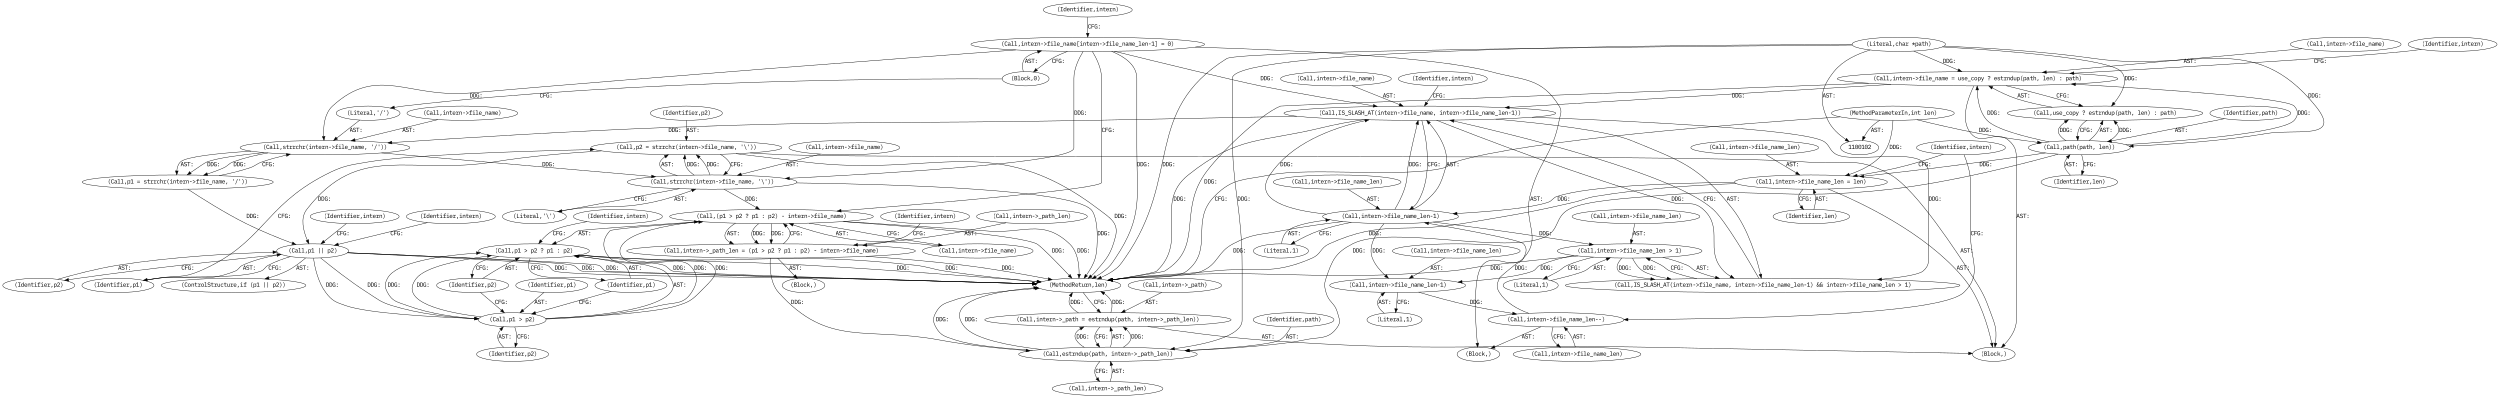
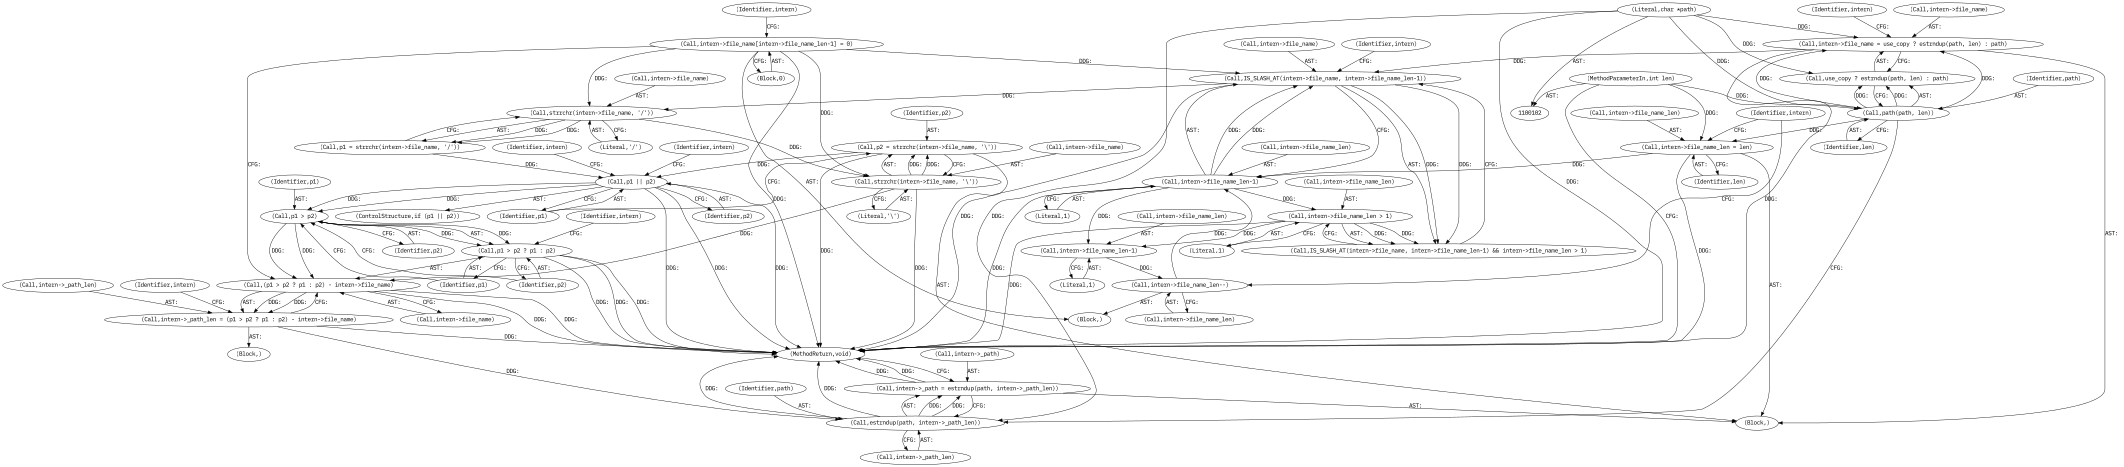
  digraph {
    fontname="IBM Plex Mono"
    node [fontname="IBM Plex Mono"]
    edge [fontname="IBM Plex Mono"]
    n1 [label="(Call,p2 = strrchr(intern->file_name, '\\'))"]
    n2 [label="(Call,strrchr(intern->file_name, '\\'))"]
    n3 [label="(Call,p1 || p2)"]
-   n4 [label="(MethodReturn,len)"]
+   n4 [label="(MethodReturn,void)"]
    n5 [label="(Block,)"]
    n6 [label="(Call,(p1 > p2 ? p1 : p2) - intern->file_name)"]
    n7 [label="(Literal,'\\')"]
    n8 [label="(Call,p1 > p2)"]
    n9 [label="(Identifier,p2)"]
    n10 [label="(Identifier,p1)"]
    n11 [label="(ControlStructure,if (p1 || p2))"]
    n12 [label="(Call,intern->_path = estrndup(path, intern->_path_len))"]
    n13 [label="(Call,intern->_path_len = (p1 > p2 ? p1 : p2) - intern->file_name)"]
    n14 [label="(Call,intern->file_name)"]
    n15 [label="(Call,strrchr(intern->file_name, '/'))"]
    n16 [label="(Literal,'/')"]
    n17 [label="(Call,p1 = strrchr(intern->file_name, '/'))"]
    n18 [label="(Call,intern->file_name[intern->file_name_len-1] = 0)"]
    n19 [label="(Call,IS_SLASH_AT(intern->file_name, intern->file_name_len-1))"]
    n20 [label="(Block,)"]
    n21 [label="(Block,0)"]
    n22 [label="(Call,intern->file_name_len-1)"]
    n23 [label="(Call,IS_SLASH_AT(intern->file_name, intern->file_name_len-1) && intern->file_name_len > 1)"]
    n24 [label="(Call,intern->file_name_len-1)"]
    n25 [label="(Call,intern->file_name_len > 1)"]
    n26 [label="(Literal,1)"]
    n27 [label="(Call,intern->file_name = use_copy ? estrndup(path, len) : path)"]
    n28 [label="(Call,use_copy ? estrndup(path, len) : path)"]
    n29 [label="(Call,path(path, len))"]
    n30 [label="(Call,intern->file_name_len = len)"]
    n31 [label="(Call,estrndup(path, intern->_path_len))"]
    n32 [label="(Identifier,len)"]
    n33 [label="(Identifier,len)"]
    n34 [label="(Call,intern->_path_len)"]
    n35 [label="(Literal,char *path)"]
    n36 [label=1100102]
    n37 [label="(MethodParameterIn,int len)"]
    n38 [label="(Call,intern->file_name_len--)"]
    n39 [label="(Literal,1)"]
    n40 [label="(Literal,1)"]
    n41 [label="(Call,intern->file_name_len)"]
    n42 [label="(Call,p1 > p2 ? p1 : p2)"]
    n43 [label="(Identifier,p2)"]
    n44 [label="(Identifier,p2)"]
    n45 [label="(Identifier,p1)"]
    n46 [label="(Block,)"]
    n47 [label="(Identifier,intern)"]
    n48 [label="(Identifier,intern)"]
    n49 [label="(Call,intern->_path)"]
    n50 [label="(Identifier,intern)"]
    n51 [label="(Identifier,p1)"]
    n52 [label="(Identifier,intern)"]
    n53 [label="(Call,intern->file_name_len)"]
    n54 [label="(Call,intern->file_name)"]
    n55 [label="(Identifier,p2)"]
    n56 [label="(Identifier,path)"]
    n57 [label="(Call,intern->file_name_len)"]
    n58 [label="(Call,intern->file_name)"]
    n59 [label="(Identifier,intern)"]
    n60 [label="(Identifier,intern)"]
    n61 [label="(Call,intern->_path_len)"]
    n62 [label="(Identifier,intern)"]
    n63 [label="(Call,intern->file_name_len)"]
    n64 [label="(Call,intern->file_name)"]
    n65 [label="(Identifier,intern)"]
    n66 [label="(Call,intern->file_name_len)"]
    n67 [label="(Call,intern->file_name)"]
    n68 [label="(Identifier,path)"]
    n1 -> n2 [label="CFG: "]
    n1 -> n3 [label="DDG: "]
    n1 -> n4 [label="DDG: "]
    n1 -> n5 [label="AST: "]
    n2 -> n1 [label="AST: "]
    n2 -> n1 [label="DDG: "]
    n2 -> n1 [label="DDG: "]
    n2 -> n4 [label="DDG: "]
    n2 -> n6 [label="DDG: "]
    n2 -> n7 [label="CFG: "]
    n3 -> n4 [label="DDG: "]
    n3 -> n4 [label="DDG: "]
    n3 -> n4 [label="DDG: "]
    n3 -> n8 [label="DDG: "]
    n3 -> n8 [label="DDG: "]
    n3 -> n9 [label="CFG: "]
    n3 -> n10 [label="CFG: "]
    n3 -> n11 [label="AST: "]
    n4 -> n12 [label="CFG: "]
    n6 -> n4 [label="DDG: "]
    n6 -> n4 [label="DDG: "]
    n6 -> n13 [label="AST: "]
    n6 -> n13 [label="DDG: "]
    n6 -> n13 [label="DDG: "]
    n6 -> n14 [label="CFG: "]
    n7 -> n2 [label="AST: "]
    n8 -> n6 [label="DDG: "]
    n8 -> n6 [label="DDG: "]
    n8 -> n42 [label="AST: "]
    n8 -> n42 [label="DDG: "]
    n8 -> n42 [label="DDG: "]
    n8 -> n43 [label="CFG: "]
    n9 -> n3 [label="AST: "]
    n10 -> n1 [label="CFG: "]
    n10 -> n3 [label="AST: "]
    n12 -> n4 [label="DDG: "]
    n12 -> n4 [label="DDG: "]
    n12 -> n5 [label="AST: "]
    n12 -> n31 [label="CFG: "]
    n13 -> n4 [label="DDG: "]
    n13 -> n6 [label="CFG: "]
    n13 -> n31 [label="DDG: "]
    n13 -> n46 [label="AST: "]
    n14 -> n6 [label="AST: "]
    n15 -> n2 [label="DDG: "]
-   n21 -> n16 [label="CFG: "]
+   n15 -> n16 [label="CFG: "]
    n15 -> n17 [label="AST: "]
    n15 -> n17 [label="DDG: "]
    n15 -> n17 [label="DDG: "]
    n16 -> n15 [label="AST: "]
    n17 -> n3 [label="DDG: "]
    n17 -> n15 [label="CFG: "]
    n18 -> n2 [label="DDG: "]
    n18 -> n4 [label="DDG: "]
    n18 -> n6 [label="CFG: "]
    n18 -> n15 [label="DDG: "]
    n18 -> n19 [label="DDG: "]
    n18 -> n20 [label="AST: "]
    n18 -> n21 [label="CFG: "]
    n19 -> n4 [label="DDG: "]
    n19 -> n15 [label="DDG: "]
    n19 -> n22 [label="CFG: "]
    n19 -> n23 [label="AST: "]
    n19 -> n23 [label="DDG: "]
    n19 -> n23 [label="DDG: "]
    n21 -> n18 [label="AST: "]
    n22 -> n4 [label="DDG: "]
    n22 -> n19 [label="AST: "]
    n22 -> n19 [label="DDG: "]
    n22 -> n19 [label="DDG: "]
    n22 -> n24 [label="DDG: "]
    n22 -> n25 [label="DDG: "]
    n22 -> n26 [label="CFG: "]
    n23 -> n19 [label="CFG: "]
    n23 -> n25 [label="CFG: "]
    n24 -> n38 [label="DDG: "]
    n24 -> n39 [label="CFG: "]
    n25 -> n4 [label="DDG: "]
    n25 -> n23 [label="AST: "]
    n25 -> n23 [label="DDG: "]
    n25 -> n23 [label="DDG: "]
    n25 -> n24 [label="DDG: "]
    n25 -> n40 [label="CFG: "]
    n26 -> n22 [label="AST: "]
    n27 -> n4 [label="DDG: "]
    n27 -> n5 [label="AST: "]
    n27 -> n19 [label="DDG: "]
    n27 -> n28 [label="CFG: "]
    n28 -> n27 [label="AST: "]
    n28 -> n29 [label="CFG: "]
    n29 -> n27 [label="DDG: "]
    n29 -> n27 [label="DDG: "]
    n29 -> n28 [label="AST: "]
    n29 -> n28 [label="DDG: "]
    n29 -> n28 [label="DDG: "]
    n29 -> n30 [label="DDG: "]
-   n29 -> n31 [label="DDG: "]
+   n29 -> n31 [label="CFG: "]
    n29 -> n32 [label="CFG: "]
    n30 -> n4 [label="DDG: "]
    n30 -> n5 [label="AST: "]
    n30 -> n22 [label="DDG: "]
    n30 -> n33 [label="CFG: "]
    n31 -> n4 [label="DDG: "]
    n31 -> n4 [label="DDG: "]
    n31 -> n12 [label="AST: "]
    n31 -> n12 [label="DDG: "]
    n31 -> n12 [label="DDG: "]
    n31 -> n34 [label="CFG: "]
    n32 -> n29 [label="AST: "]
    n33 -> n30 [label="AST: "]
    n34 -> n31 [label="AST: "]
    n35 -> n4 [label="DDG: "]
    n35 -> n27 [label="DDG: "]
    n35 -> n28 [label="DDG: "]
    n35 -> n29 [label="DDG: "]
    n35 -> n31 [label="DDG: "]
    n35 -> n36 [label="AST: "]
    n37 -> n4 [label="CFG: "]
    n37 -> n29 [label="DDG: "]
    n37 -> n30 [label="DDG: "]
    n37 -> n36 [label="AST: "]
    n38 -> n20 [label="AST: "]
    n38 -> n22 [label="DDG: "]
    n38 -> n41 [label="CFG: "]
    n39 -> n24 [label="AST: "]
    n40 -> n25 [label="AST: "]
    n41 -> n38 [label="AST: "]
    n42 -> n4 [label="DDG: "]
    n42 -> n4 [label="DDG: "]
    n42 -> n4 [label="DDG: "]
-   n6 -> n42 [label="AST: "]
+   n42 -> n6 [label="AST: "]
    n42 -> n44 [label="CFG: "]
    n42 -> n45 [label="CFG: "]
    n43 -> n8 [label="AST: "]
    n44 -> n8 [label="CFG: "]
    n44 -> n42 [label="AST: "]
    n45 -> n8 [label="CFG: "]
    n45 -> n42 [label="AST: "]
    n47 -> n3 [label="CFG: "]
    n48 -> n19 [label="CFG: "]
    n49 -> n12 [label="AST: "]
    n50 -> n3 [label="CFG: "]
    n51 -> n8 [label="AST: "]
    n52 -> n30 [label="CFG: "]
    n52 -> n38 [label="CFG: "]
    n53 -> n30 [label="AST: "]
    n54 -> n15 [label="AST: "]
    n55 -> n1 [label="AST: "]
    n56 -> n31 [label="AST: "]
    n57 -> n25 [label="AST: "]
    n58 -> n2 [label="AST: "]
    n59 -> n42 [label="CFG: "]
    n60 -> n18 [label="CFG: "]
    n61 -> n13 [label="AST: "]
    n62 -> n27 [label="CFG: "]
    n63 -> n24 [label="AST: "]
    n64 -> n27 [label="AST: "]
    n65 -> n13 [label="CFG: "]
    n66 -> n22 [label="AST: "]
    n67 -> n19 [label="AST: "]
    n68 -> n29 [label="AST: "]
  }
